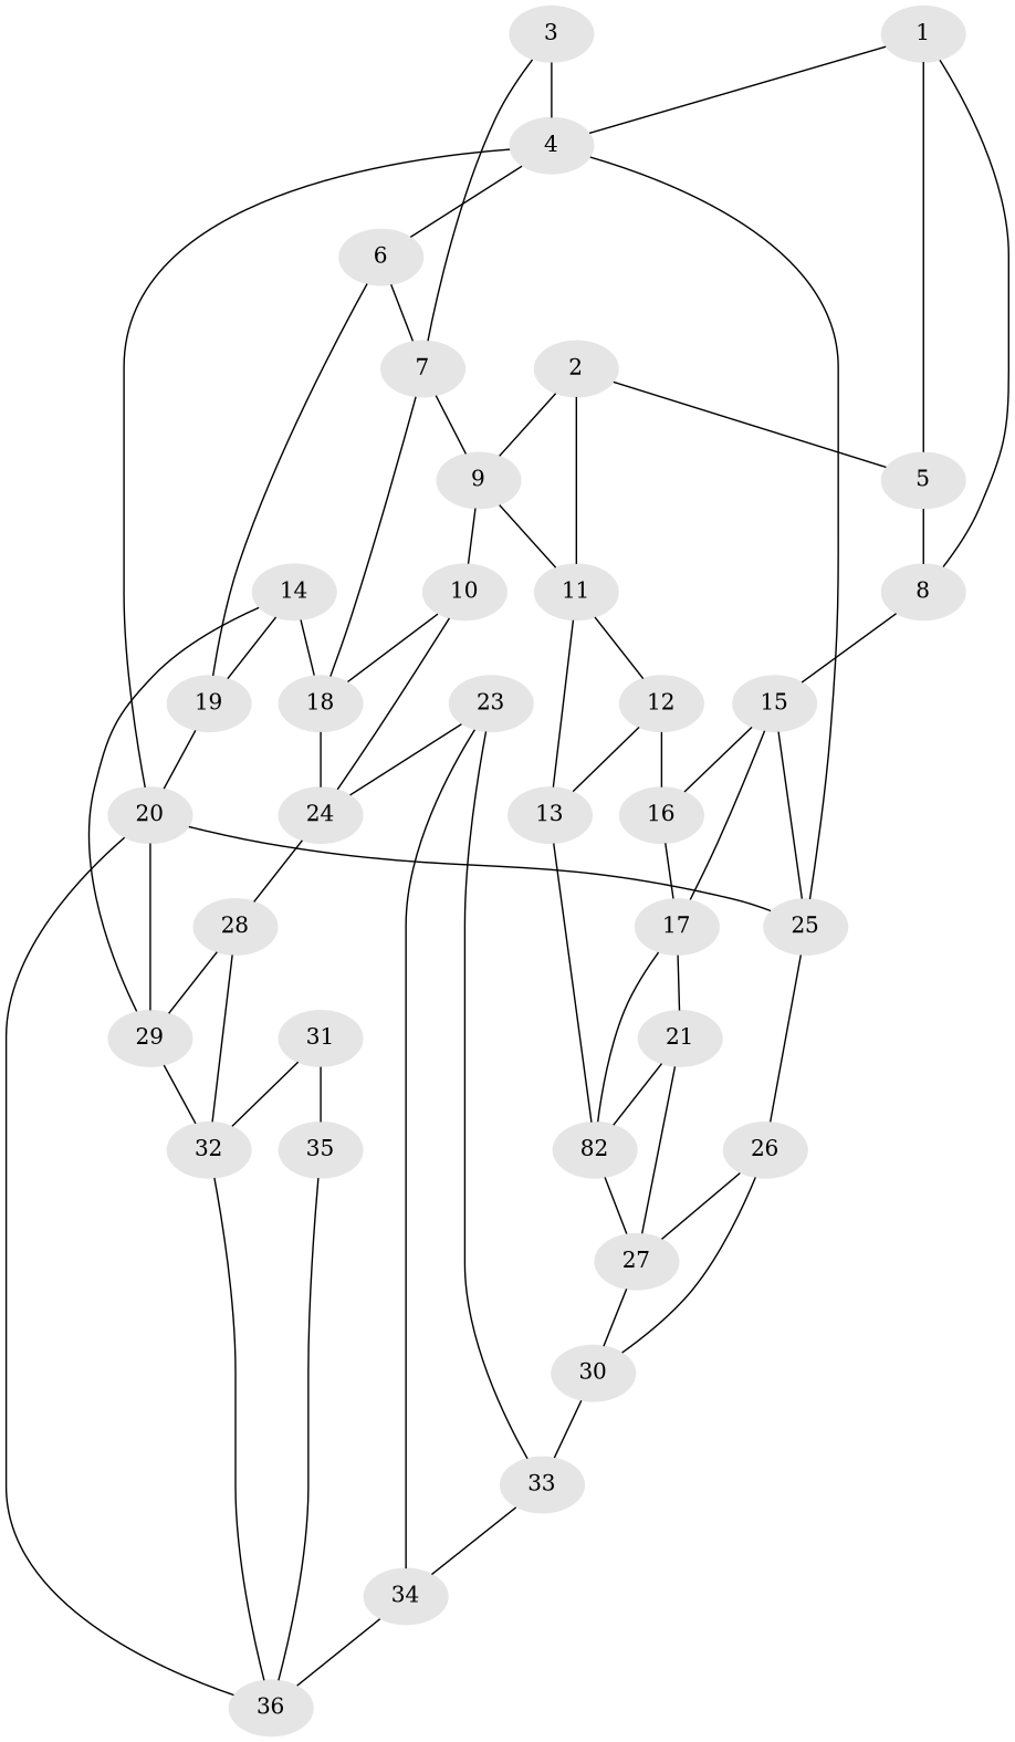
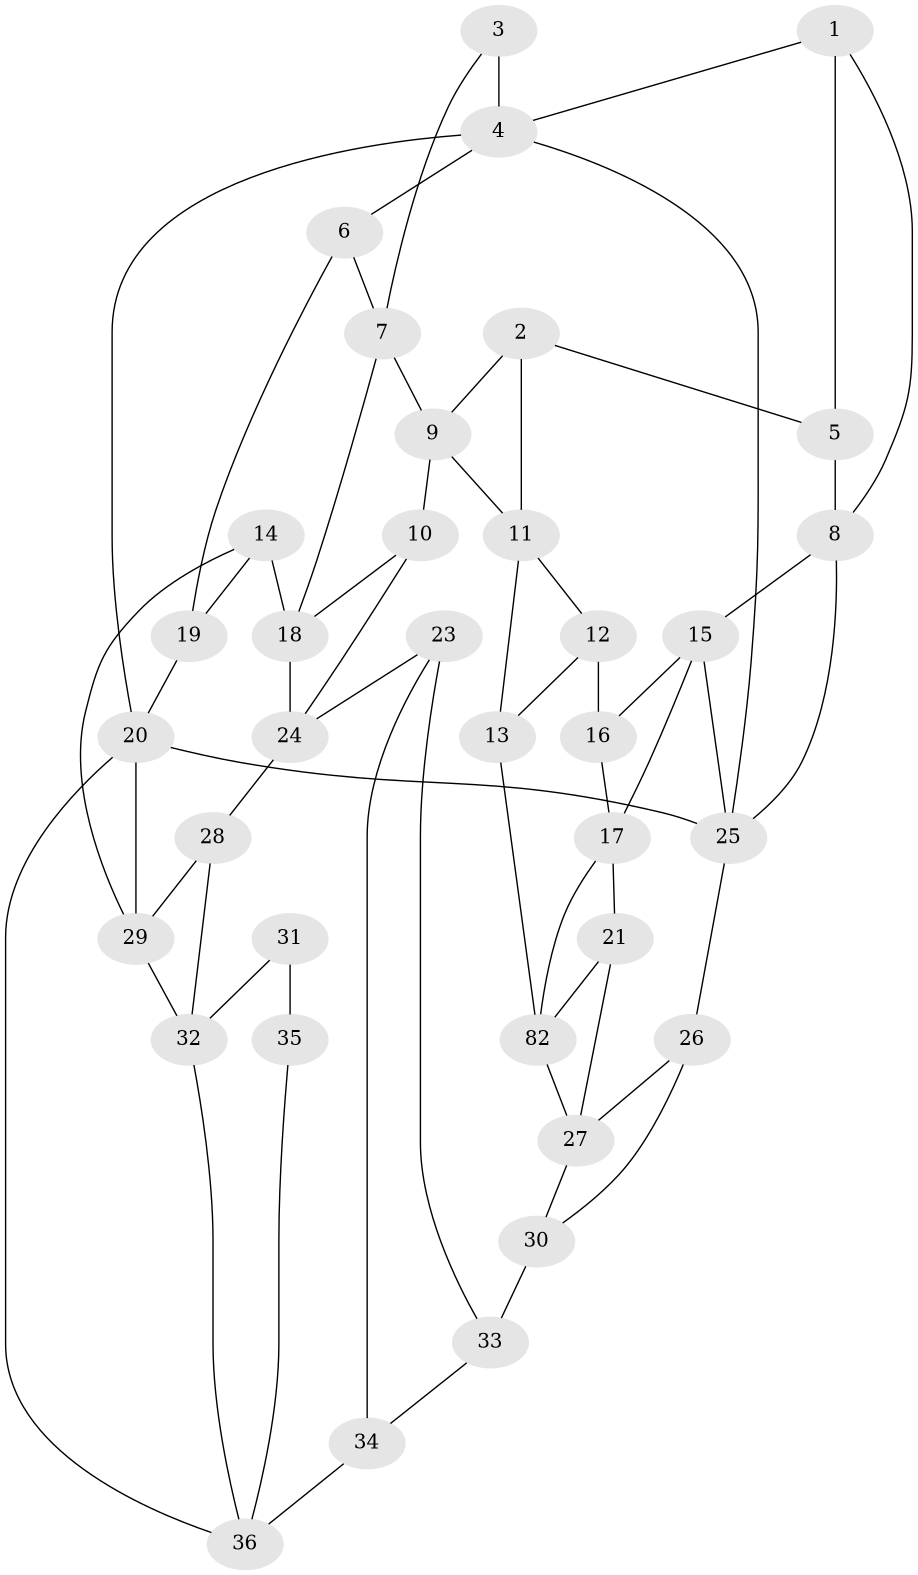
  graph {
    node [color=gray90 style=filled]
    edge [weight=1.0]
    1
    4
    5
    8
    6
    20
    25
    15
    2
    9
    11
    10
    12
    13
    3
    7
    18
    19
    29
    36
    26
    24
    16
    17
    28
    n26 [label=82]
    27
    14
    32
    21
    30
    23
    33
    34
    31
    35
    1 -- 4
    1 -- 5
    1 -- 8
    4 -- 6
    4 -- 20
    4 -- 25
    5 -- 8
+   8 -- 25
    8 -- 15
    6 -- 7
    6 -- 19
    20 -- 25
    20 -- 29
    20 -- 36
    25 -- 26
    15 -- 25
    15 -- 16
    15 -- 17
    2 -- 5
    2 -- 9
    2 -- 11
    9 -- 11
    9 -- 10
    11 -- 12
    11 -- 13
    10 -- 18
    10 -- 24
    12 -- 13
    12 -- 16 [weight=2.0]
    13 -- n26
    3 -- 4 [weight=2.0]
    3 -- 7
    7 -- 9
    7 -- 18
    18 -- 24
    19 -- 20
    29 -- 32
    26 -- 27
    26 -- 30
    24 -- 28
    16 -- 17
    17 -- n26
    17 -- 21
    28 -- 29
    28 -- 32
    n26 -- 27
    27 -- 30
    14 -- 18 [weight=2.0]
    14 -- 19
    14 -- 29
    32 -- 36
    21 -- n26
    21 -- 27
    30 -- 33 [weight=2.0]
    23 -- 24
    23 -- 33
    23 -- 34
    33 -- 34
    34 -- 36
    31 -- 32
    31 -- 35 [weight=2.0]
    35 -- 36
  }
